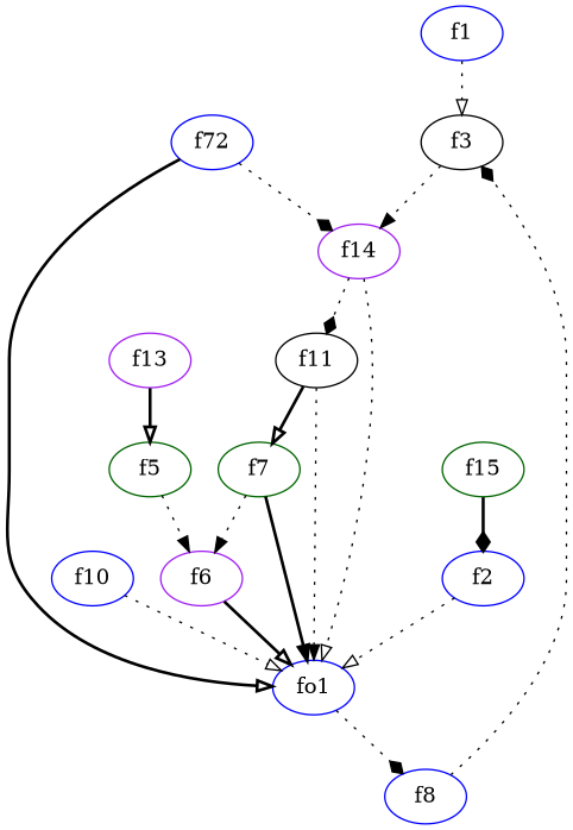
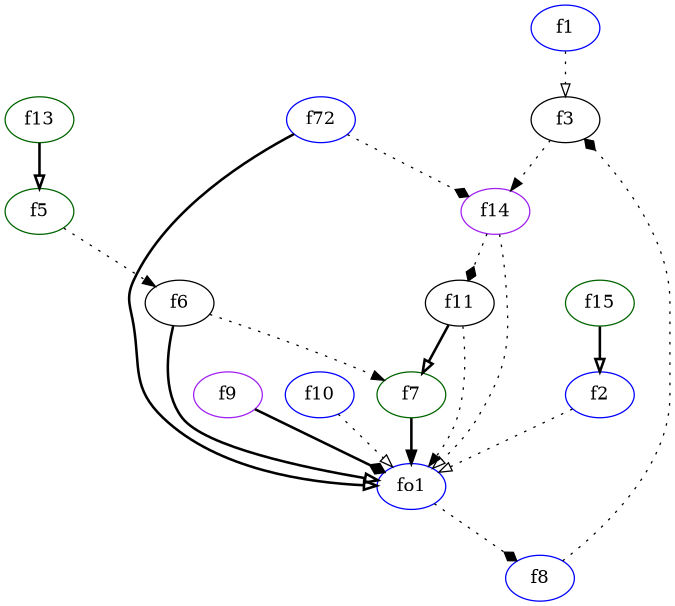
  strict digraph {
    node [color=blue]
    edge [arrowhead=onormal style=dotted weight=2]
    f3 [color=black]
    f1
    f14 [color=purple]
    f2
    fo1
    f8
    f11 [color=black]
    f5 [color=darkgreen]
-   f6 [color=purple]
+   f6 [color=black]
    f7 [color=darkgreen]
+   f9 [color=purple]
    f10
    n13 [label=f72]
-   f13 [color=purple]
+   f13 [color=darkgreen]
    f15 [color=darkgreen]
    f3 -> f14 [arrowhead=normal]
    f1 -> f3
    f14 -> fo1
    f14 -> f11 [arrowhead=diamond]
    f2 -> fo1
    fo1 -> f8 [arrowhead=diamond]
    f8 -> f3 [arrowhead=diamond]
    f11 -> fo1 [arrowhead=normal]
    f11 -> f7 [style=bold]
    f5 -> f6 [arrowhead=normal]
    f6 -> fo1 [style=bold]
    f7 -> fo1 [arrowhead=normal style=bold]
-   f7 -> f6 [arrowhead=normal]
+   f6 -> f7 [arrowhead=normal]
+   f9 -> fo1 [arrowhead=diamond style=bold]
    f10 -> fo1
    n13 -> f14 [arrowhead=diamond]
    n13 -> fo1 [style=bold]
    f13 -> f5 [style=bold]
-   f15 -> f2 [arrowhead=diamond style=bold]
+   f15 -> f2 [style=bold]
  }
